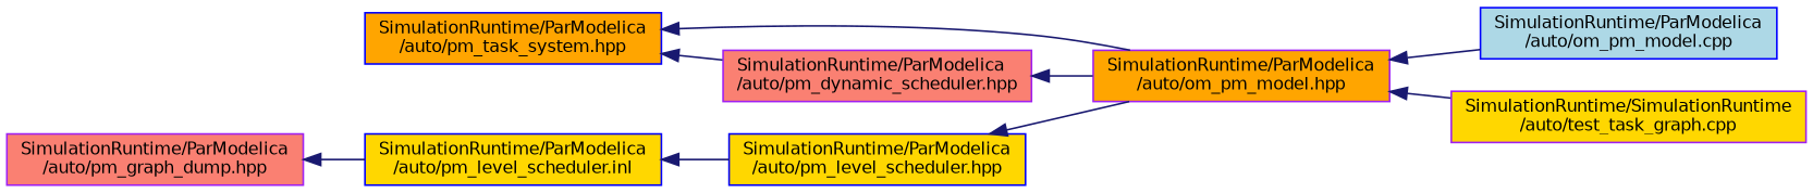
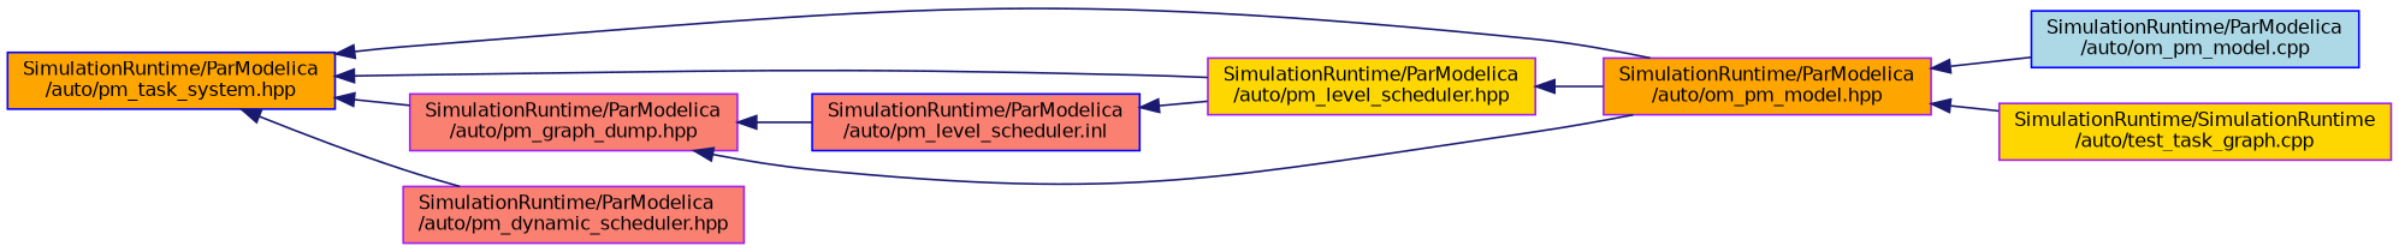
  digraph {
    rankdir=LR
    node [color=purple fillcolor=salmon fontname=Helvetica fontsize=10 shape=record style=filled]
    edge [color=midnightblue dir=back fontname=Helvetica fontsize=10 labelfontname=Helvetica labelfontsize=10 style=solid]
    n1 [color=blue fillcolor=orange fontcolor=black height=0.2 label="SimulationRuntime/ParModelica\l/auto/pm_task_system.hpp" width=0.4]
    n2 [fillcolor=orange height=0.2 label="SimulationRuntime/ParModelica\l/auto/om_pm_model.hpp" width=0.4]
-   n3 [color=blue fillcolor=gold height=0.2 label="SimulationRuntime/ParModelica\l/auto/pm_level_scheduler.hpp" width=0.4]
+   n3 [fillcolor=gold height=0.2 label="SimulationRuntime/ParModelica\l/auto/pm_level_scheduler.hpp" width=0.4]
    n4 [height=0.2 label="SimulationRuntime/ParModelica\l/auto/pm_graph_dump.hpp" width=0.4]
    n5 [height=0.2 label="SimulationRuntime/ParModelica\l/auto/pm_dynamic_scheduler.hpp" width=0.4]
    n6 [color=blue fillcolor=lightblue height=0.2 label="SimulationRuntime/ParModelica\l/auto/om_pm_model.cpp" width=0.4]
    n7 [fillcolor=gold height=0.2 label="SimulationRuntime/SimulationRuntime\l/auto/test_task_graph.cpp" width=0.4]
-   n8 [color=blue fillcolor=gold height=0.2 label="SimulationRuntime/ParModelica\l/auto/pm_level_scheduler.inl" width=0.4]
+   n8 [color=blue height=0.2 label="SimulationRuntime/ParModelica\l/auto/pm_level_scheduler.inl" width=0.4]
    n1 -> n2
+   n1 -> n3
+   n1 -> n4
    n1 -> n5
    n2 -> n6
    n2 -> n7
    n3 -> n2
    n4 -> n8
-   n5 -> n2
+   n4 -> n2
    n8 -> n3
  }
